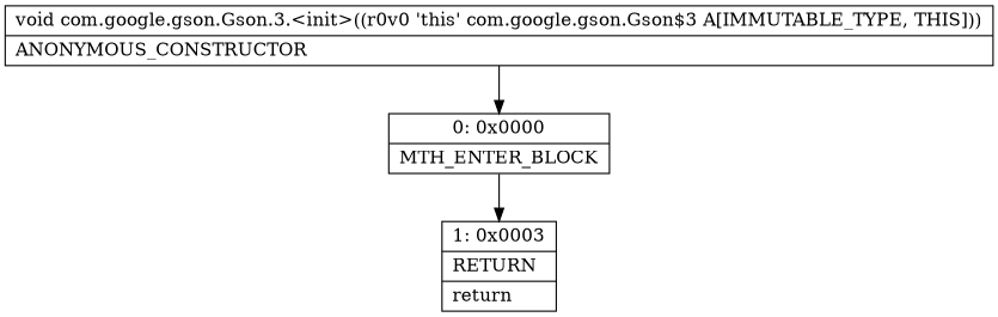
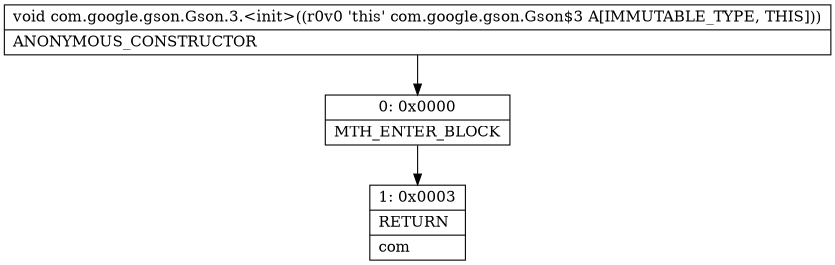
  digraph {
    node [shape=record]
    n1 [label="{0\:\ 0x0000|MTH_ENTER_BLOCK\l}"]
-   n2 [label="{1\:\ 0x0003|RETURN\l|return\l}"]
+   n2 [label="{1\:\ 0x0003|RETURN\l|com\l}"]
    n3 [label="{void com.google.gson.Gson.3.\<init\>((r0v0 'this' com.google.gson.Gson$3 A[IMMUTABLE_TYPE, THIS]))  | ANONYMOUS_CONSTRUCTOR\l}"]
    n1 -> n2
    n3 -> n1
  }
